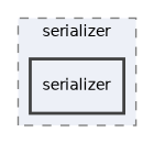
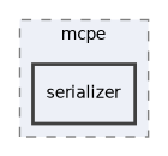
  digraph {
    compound=true
    rankdir=LR
    n1 [color=grey25 fillcolor="#edf0f7" fontname=Helvetica fontsize=10 label=serializer shape=box style="filled,bold,"]
    subgraph cluster_1 {
      bgcolor="#edf0f7"
      fontname=Helvetica
      fontsize=10
-     label=serializer
+     label=mcpe
      pencolor=grey50
      style="filled,dashed,"
      n1
    }
  }
